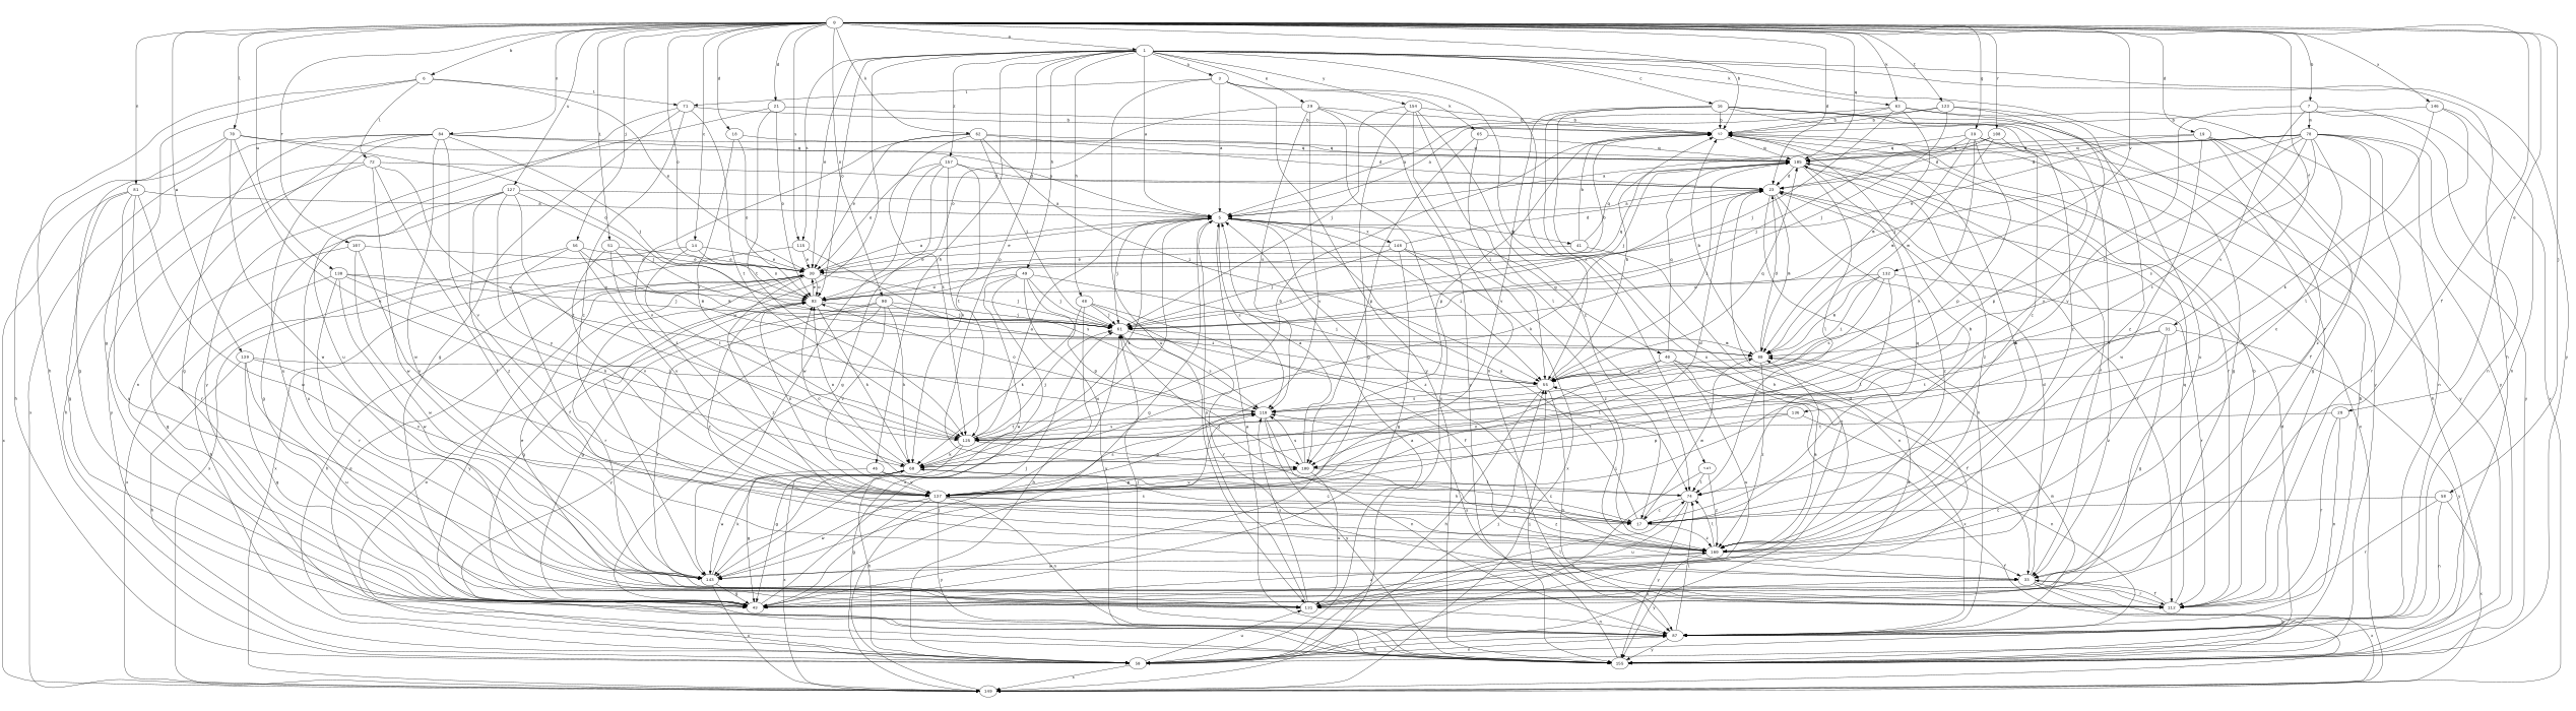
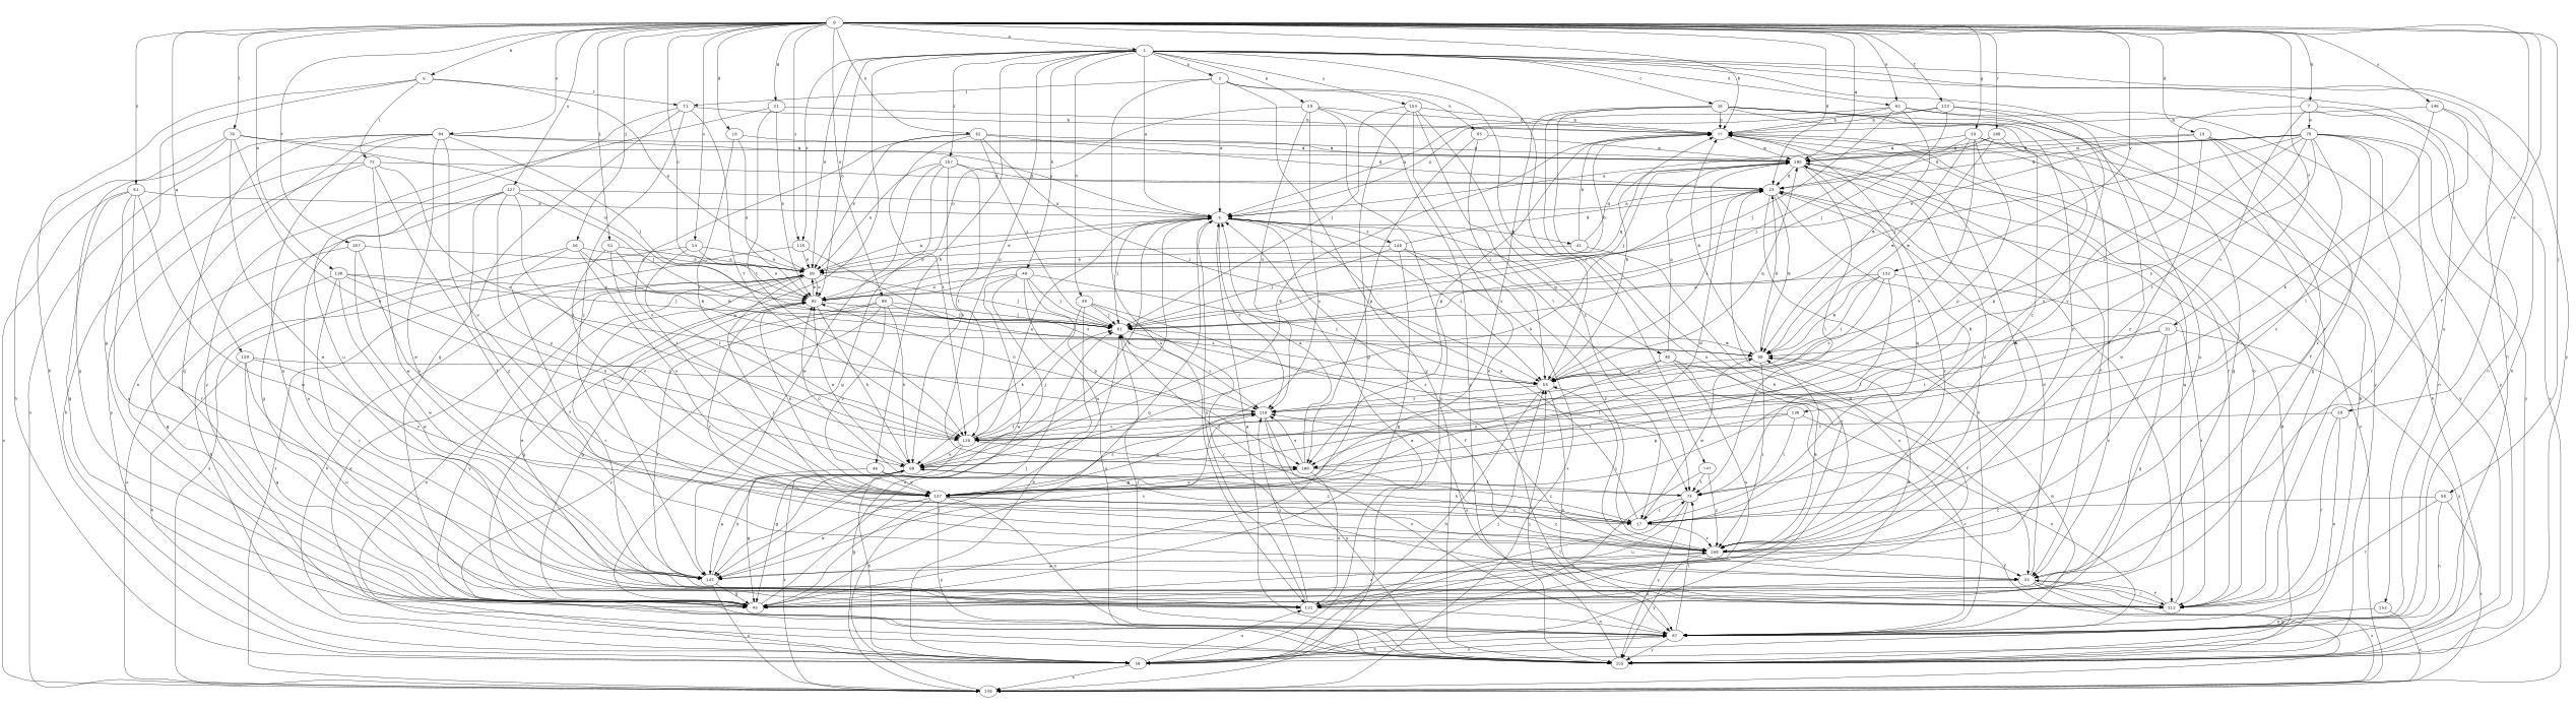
  strict digraph {
    fontname="Liberation Mono"
    node [fontname="Liberation Mono"]
    edge [fontname="Liberation Mono"]
    0
    1
    6
    7
    12
    14
    18
    19
    21
    23
    28
    31
    n13 [label=33]
    39
    51
    56
    58
    62
    63
    70
    81
    84
    90
    93
    105
    107
    108
    115
    123
    127
    132
    138
    139
    146
    3
    5
    16
    29
    30
    46
    48
    49
    50
    100
    112
    143
    147
+   152
    154
    155
    157
    71
    43
    72
    78
    87
    136
    137
    149
    125
    68
    160
    80
    131
    61
    17
    55
    74
    118
    65
    40
    41
    148
    0 -> 1 [label=a]
    0 -> 6 [label=b]
    0 -> 7 [label=b]
    0 -> 12 [label=b]
    0 -> 14 [label=c]
    0 -> 18 [label=d]
    0 -> 19 [label=d]
    0 -> 21 [label=d]
    0 -> 23 [label=d]
    0 -> 28 [label=e]
    0 -> 31 [label=f]
    0 -> n13 [label=f]
    0 -> 39 [label=g]
    0 -> 51 [label=i]
    0 -> 56 [label=j]
    0 -> 58 [label=j]
    0 -> 62 [label=k]
    0 -> 63 [label=k]
    0 -> 70 [label=l]
    0 -> 81 [label=n]
    0 -> 84 [label=n]
    0 -> 90 [label=o]
    0 -> 93 [label=o]
    0 -> 105 [label=q]
    0 -> 107 [label=r]
    0 -> 108 [label=r]
    0 -> 115 [label=s]
    0 -> 123 [label=t]
    0 -> 127 [label=u]
    0 -> 132 [label=v]
    0 -> 138 [label=w]
    0 -> 139 [label=w]
    0 -> 146 [label=x]
    1 -> 63 [label=k]
    1 -> 93 [label=o]
    1 -> 115 [label=s]
    1 -> 3 [label=a]
    1 -> 5 [label=a]
    1 -> 16 [label=c]
    1 -> 29 [label=e]
    1 -> 30 [label=e]
    1 -> 46 [label=h]
    1 -> 48 [label=h]
    1 -> 49 [label=h]
    1 -> 50 [label=h]
    1 -> 100 [label=p]
    1 -> 112 [label=r]
    1 -> 143 [label=w]
    1 -> 147 [label=x]
+   1 -> 152 [label=y]
    1 -> 154 [label=y]
    1 -> 155 [label=y]
    1 -> 157 [label=z]
    6 -> 30 [label=e]
    6 -> 50 [label=h]
    6 -> 71 [label=l]
    6 -> 43 [label=g]
    6 -> 72 [label=l]
    7 -> 78 [label=m]
    7 -> 87 [label=n]
    7 -> 136 [label=v]
    7 -> 137 [label=v]
    7 -> 149 [label=x]
    12 -> 105 [label=q]
    12 -> 100 [label=p]
    12 -> 112 [label=r]
    14 -> 93 [label=o]
    14 -> 30 [label=e]
    14 -> 50 [label=h]
    14 -> 125 [label=t]
    18 -> 93 [label=o]
    18 -> 105 [label=q]
    18 -> 125 [label=t]
    19 -> n13 [label=f]
    19 -> 105 [label=q]
    19 -> 5 [label=a]
    19 -> 50 [label=h]
    19 -> 143 [label=w]
    19 -> 43 [label=g]
    21 -> 12 [label=b]
    21 -> 93 [label=o]
    21 -> 155 [label=y]
    21 -> 125 [label=t]
    23 -> 5 [label=a]
    23 -> 112 [label=r]
    23 -> 87 [label=n]
    23 -> 68 [label=k]
    23 -> 160 [label=z]
    23 -> 80 [label=m]
    28 -> 112 [label=r]
    28 -> 87 [label=n]
    28 -> 125 [label=t]
    31 -> 155 [label=y]
    31 -> 43 [label=g]
    31 -> 125 [label=t]
    31 -> 160 [label=z]
    31 -> 80 [label=m]
    n13 -> 23 [label=d]
    n13 -> 112 [label=r]
    n13 -> 155 [label=y]
    n13 -> 149 [label=x]
    n13 -> 131 [label=u]
    39 -> 105 [label=q]
    39 -> 100 [label=p]
    39 -> 155 [label=y]
    39 -> 43 [label=g]
    39 -> 68 [label=k]
    39 -> 80 [label=m]
    39 -> 61 [label=j]
    51 -> 30 [label=e]
    51 -> 137 [label=v]
    51 -> 125 [label=t]
    51 -> 80 [label=m]
    56 -> n13 [label=f]
    56 -> 30 [label=e]
    56 -> 137 [label=v]
    56 -> 149 [label=x]
    56 -> 80 [label=m]
    58 -> 112 [label=r]
    58 -> 87 [label=n]
    58 -> 149 [label=x]
    58 -> 17 [label=c]
    62 -> 23 [label=d]
    62 -> 105 [label=q]
    62 -> 30 [label=e]
    62 -> 137 [label=v]
    62 -> 125 [label=t]
    62 -> 61 [label=j]
    62 -> 55 [label=i]
    63 -> 12 [label=b]
    63 -> 5 [label=a]
    63 -> 155 [label=y]
    63 -> 80 [label=m]
    63 -> 131 [label=u]
    63 -> 61 [label=j]
    70 -> 93 [label=o]
    70 -> 105 [label=q]
    70 -> 50 [label=h]
    70 -> 143 [label=w]
    70 -> 43 [label=g]
    70 -> 68 [label=k]
    81 -> 5 [label=a]
    81 -> 112 [label=r]
    81 -> 143 [label=w]
    81 -> 43 [label=g]
    81 -> 149 [label=x]
    81 -> 131 [label=u]
    84 -> 105 [label=q]
    84 -> 5 [label=a]
    84 -> 143 [label=w]
    84 -> 43 [label=g]
    84 -> 87 [label=n]
    84 -> 137 [label=v]
    84 -> 149 [label=x]
    84 -> 131 [label=u]
    84 -> 61 [label=j]
    90 -> 112 [label=r]
    90 -> 155 [label=y]
    90 -> 43 [label=g]
    90 -> 137 [label=v]
    90 -> 68 [label=k]
    90 -> 61 [label=j]
    90 -> 55 [label=i]
    93 -> 12 [label=b]
    93 -> 105 [label=q]
    93 -> 30 [label=e]
    93 -> 43 [label=g]
    93 -> 68 [label=k]
    93 -> 160 [label=z]
    93 -> 61 [label=j]
    105 -> 23 [label=d]
    105 -> n13 [label=f]
    105 -> 149 [label=x]
    105 -> 160 [label=z]
    105 -> 61 [label=j]
    105 -> 55 [label=i]
    105 -> 74 [label=l]
    107 -> 30 [label=e]
    107 -> 143 [label=w]
    107 -> 43 [label=g]
    107 -> 137 [label=v]
    108 -> 23 [label=d]
    108 -> 105 [label=q]
    108 -> 100 [label=p]
    108 -> 80 [label=m]
    115 -> 30 [label=e]
    115 -> 149 [label=x]
    115 -> 118 [label=s]
    123 -> 12 [label=b]
    123 -> 5 [label=a]
    123 -> 137 [label=v]
    123 -> 160 [label=z]
    123 -> 61 [label=j]
    127 -> 5 [label=a]
    127 -> 43 [label=g]
    127 -> 137 [label=y]
    127 -> 125 [label=t]
    127 -> 160 [label=z]
    127 -> 131 [label=u]
    127 -> 61 [label=j]
    132 -> 93 [label=o]
    132 -> 112 [label=r]
    132 -> 80 [label=m]
    132 -> 55 [label=i]
    132 -> 74 [label=l]
    132 -> 118 [label=s]
    138 -> 93 [label=o]
    138 -> 112 [label=r]
    138 -> 143 [label=w]
    138 -> 149 [label=x]
    138 -> 68 [label=k]
    138 -> 61 [label=j]
    139 -> 50 [label=h]
    139 -> 43 [label=g]
    139 -> 137 [label=v]
    139 -> 131 [label=u]
    139 -> 55 [label=i]
    146 -> 12 [label=b]
    146 -> 87 [label=n]
    146 -> 68 [label=k]
    146 -> 74 [label=l]
    3 -> 5 [label=a]
    3 -> 155 [label=y]
    3 -> 71 [label=l]
    3 -> 131 [label=u]
    3 -> 55 [label=i]
    3 -> 65 [label=k]
    5 -> 30 [label=e]
    5 -> 143 [label=w]
    5 -> 43 [label=g]
    5 -> 68 [label=k]
    5 -> 160 [label=z]
    5 -> 61 [label=j]
    5 -> 55 [label=i]
    5 -> 118 [label=s]
    5 -> 40 [label=g]
    5 -> 41 [label=g]
    5 -> 148 [label=x]
    16 -> 12 [label=b]
    16 -> n13 [label=f]
    16 -> 50 [label=h]
    16 -> 155 [label=y]
    16 -> 137 [label=v]
    16 -> 160 [label=z]
    16 -> 131 [label=u]
    16 -> 17 [label=c]
    29 -> 12 [label=b]
    29 -> 93 [label=o]
    29 -> 155 [label=y]
    29 -> 137 [label=v]
    29 -> 149 [label=x]
    29 -> 118 [label=s]
    30 -> 93 [label=o]
    30 -> 5 [label=a]
    30 -> 50 [label=h]
    30 -> 112 [label=r]
    30 -> 155 [label=y]
    30 -> 160 [label=z]
    30 -> 61 [label=j]
    46 -> 43 [label=g]
    46 -> 137 [label=v]
    46 -> 17 [label=c]
    48 -> n13 [label=f]
    48 -> 50 [label=h]
    48 -> 112 [label=r]
    48 -> 68 [label=k]
    48 -> 61 [label=j]
    49 -> 93 [label=o]
    49 -> 100 [label=p]
    49 -> 143 [label=w]
    49 -> 155 [label=y]
    49 -> 149 [label=x]
    49 -> 61 [label=j]
    49 -> 55 [label=i]
    50 -> 5 [label=a]
    50 -> 30 [label=e]
    50 -> 87 [label=n]
    50 -> 149 [label=x]
    50 -> 131 [label=u]
    50 -> 55 [label=i]
    100 -> 5 [label=a]
    100 -> 137 [label=v]
    100 -> 131 [label=u]
    100 -> 17 [label=c]
    100 -> 118 [label=s]
    112 -> 12 [label=b]
    112 -> n13 [label=f]
    112 -> 105 [label=q]
    112 -> 118 [label=s]
    143 -> 43 [label=g]
    143 -> 149 [label=x]
    143 -> 68 [label=k]
    143 -> 118 [label=s]
    147 -> 50 [label=h]
    147 -> 160 [label=z]
    147 -> 74 [label=l]
+   152 -> 87 [label=n]
+   152 -> 149 [label=x]
    154 -> 12 [label=b]
    154 -> 43 [label=g]
    154 -> 87 [label=n]
    154 -> 61 [label=j]
    154 -> 17 [label=c]
    154 -> 74 [label=l]
    155 -> 12 [label=b]
    155 -> 23 [label=d]
    155 -> 93 [label=o]
    155 -> 55 [label=i]
    157 -> 23 [label=d]
    157 -> 30 [label=e]
    157 -> 143 [label=w]
    157 -> 43 [label=g]
    157 -> 125 [label=t]
    157 -> 68 [label=k]
    71 -> 12 [label=b]
    71 -> 43 [label=g]
    71 -> 125 [label=t]
    71 -> 131 [label=u]
    71 -> 17 [label=c]
    43 -> 160 [label=z]
    43 -> 80 [label=m]
    43 -> 61 [label=j]
    72 -> 23 [label=d]
    72 -> n13 [label=f]
    72 -> 50 [label=h]
    72 -> 143 [label=w]
    72 -> 155 [label=y]
    72 -> 118 [label=s]
    78 -> 23 [label=d]
    78 -> 105 [label=q]
    78 -> 30 [label=e]
    78 -> 112 [label=r]
    78 -> 155 [label=y]
    78 -> 87 [label=n]
    78 -> 125 [label=t]
    78 -> 160 [label=z]
    78 -> 61 [label=j]
    78 -> 17 [label=c]
    78 -> 55 [label=i]
    78 -> 118 [label=s]
    87 -> 5 [label=a]
    87 -> 50 [label=h]
    87 -> 155 [label=y]
    87 -> 80 [label=m]
    87 -> 61 [label=j]
    87 -> 74 [label=l]
    136 -> 100 [label=p]
    136 -> 87 [label=n]
    136 -> 125 [label=t]
-   160 -> 74 [label=l]
+   136 -> 74 [label=l]
    137 -> 23 [label=d]
    137 -> 93 [label=o]
    137 -> 100 [label=p]
    137 -> 143 [label=w]
    137 -> 155 [label=y]
    137 -> 43 [label=g]
    137 -> 87 [label=n]
    137 -> 160 [label=z]
    137 -> 17 [label=c]
    137 -> 118 [label=s]
    149 -> 61 [label=j]
    125 -> 5 [label=a]
    125 -> 100 [label=p]
    125 -> 43 [label=g]
    125 -> 68 [label=k]
    125 -> 61 [label=j]
    125 -> 118 [label=s]
    68 -> 12 [label=b]
    68 -> 93 [label=o]
    68 -> 50 [label=h]
    68 -> 143 [label=w]
    68 -> 149 [label=x]
    68 -> 74 [label=l]
    160 -> 12 [label=b]
    160 -> n13 [label=f]
    160 -> 143 [label=w]
    160 -> 155 [label=y]
    160 -> 80 [label=m]
    160 -> 55 [label=i]
    80 -> 12 [label=b]
    80 -> 23 [label=d]
    80 -> 160 [label=z]
    80 -> 55 [label=i]
    131 -> 23 [label=d]
    131 -> 5 [label=a]
    131 -> 30 [label=e]
    131 -> 87 [label=n]
    131 -> 74 [label=l]
    131 -> 118 [label=s]
    61 -> 80 [label=m]
    61 -> 74 [label=l]
    61 -> 118 [label=s]
    17 -> 12 [label=b]
    17 -> 105 [label=q]
    17 -> 5 [label=a]
    17 -> 68 [label=k]
    17 -> 160 [label=z]
    17 -> 80 [label=m]
    17 -> 61 [label=j]
    55 -> 12 [label=b]
    55 -> 105 [label=q]
    55 -> 50 [label=h]
    55 -> 87 [label=n]
    55 -> 118 [label=s]
    74 -> 93 [label=o]
    74 -> 155 [label=y]
    74 -> 131 [label=u]
    74 -> 17 [label=c]
    118 -> 93 [label=o]
    118 -> 155 [label=y]
    118 -> 87 [label=n]
    118 -> 125 [label=t]
    65 -> 105 [label=q]
    65 -> 100 [label=p]
    65 -> 55 [label=i]
    40 -> n13 [label=f]
    40 -> 105 [label=q]
    40 -> 137 [label=v]
    40 -> 149 [label=x]
    40 -> 131 [label=u]
    40 -> 55 [label=i]
    41 -> 12 [label=b]
    41 -> 105 [label=q]
    41 -> 30 [label=e]
    41 -> 87 [label=n]
    148 -> 23 [label=d]
    148 -> 30 [label=e]
    148 -> 43 [label=g]
    148 -> 149 [label=x]
    148 -> 160 [label=z]
    148 -> 61 [label=j]
  }
